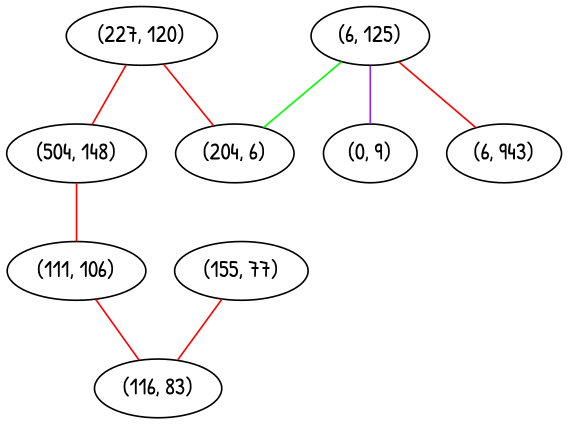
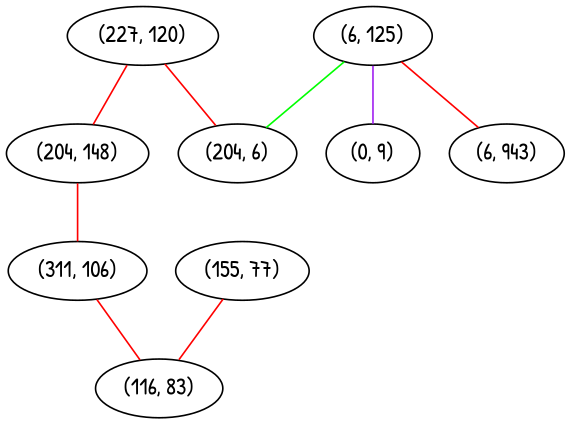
  graph {
    fontname="Patrick Hand"
    node [fontname="Patrick Hand"]
    edge [color=red fontname="Patrick Hand" weight=1]
    "(227, 120)"
-   "(204, 148)" [label="(504, 148)"]
+   "(204, 148)"
    "(204, 6)"
-   "(111, 106)"
+   "(111, 106)" [label="(311, 106)"]
    "(116, 83)"
    "(6, 125)"
    n7 [label="(0, 9)"]
    n8 [label="(6, 943)"]
    "(155, 77)"
    "(227, 120)" -- "(204, 148)"
    "(227, 120)" -- "(204, 6)"
    "(204, 148)" -- "(111, 106)"
    "(111, 106)" -- "(116, 83)"
    "(6, 125)" -- "(204, 6)" [color=green weight=2]
    "(6, 125)" -- n7 [color=purple weight=4]
    "(6, 125)" -- n8
    "(155, 77)" -- "(116, 83)"
  }
